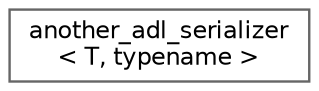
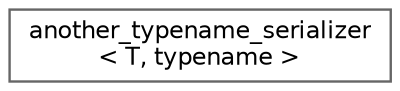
  digraph {
    rankdir=LR
-   n1 [color=grey40 fillcolor=white fontname=Helvetica fontsize=10 height=0.2 label="another_adl_serializer\l\< T, typename \>" shape=box style=filled width=0.4]
+   n1 [color=grey40 fillcolor=white fontname=Helvetica fontsize=10 height=0.2 label="another_typename_serializer\l\< T, typename \>" shape=box style=filled width=0.4]
  }
